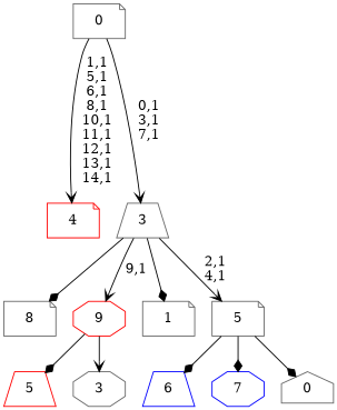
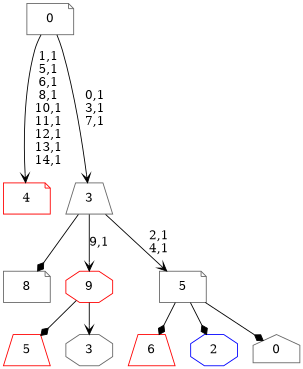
  digraph {
    node [color=gray40 shape=note]
    edge [arrowhead=diamond]
    n1 [label=8]
-   n2 [color=blue label=6 shape=trapezium]
+   n2 [color=red label=6 shape=trapezium]
    n3 [color=red label=5 shape=trapezium]
    n4 [color=red label=4]
    n5 [label=3 shape=octagon]
    9 [color=red shape=octagon]
-   n7 [color=blue label=7 shape=octagon]
-   n8 [label=1]
+   n7 [color=blue label=2 shape=octagon]
    n9 [label=0 shape=house]
    5
    3 [shape=trapezium]
    0
    9 -> n3
    9 -> n5 [arrowhead=vee]
    5 -> n2
    5 -> n7
    5 -> n9
    3 -> n1
    3 -> 9 [arrowhead=vee label="9,1"]
-   3 -> n8
    3 -> 5 [arrowhead=vee label="2,1\n4,1"]
    0 -> n4 [arrowhead=vee label="1,1\n5,1\n6,1\n8,1\n10,1\n11,1\n12,1\n13,1\n14,1"]
    0 -> 3 [arrowhead=vee label="0,1\n3,1\n7,1"]
  }
